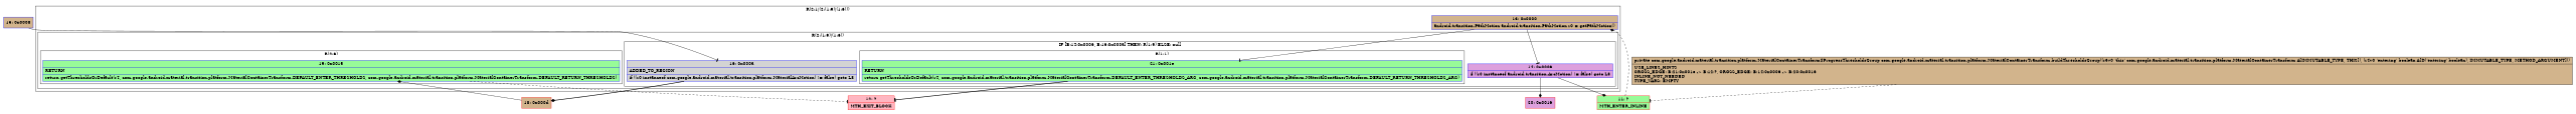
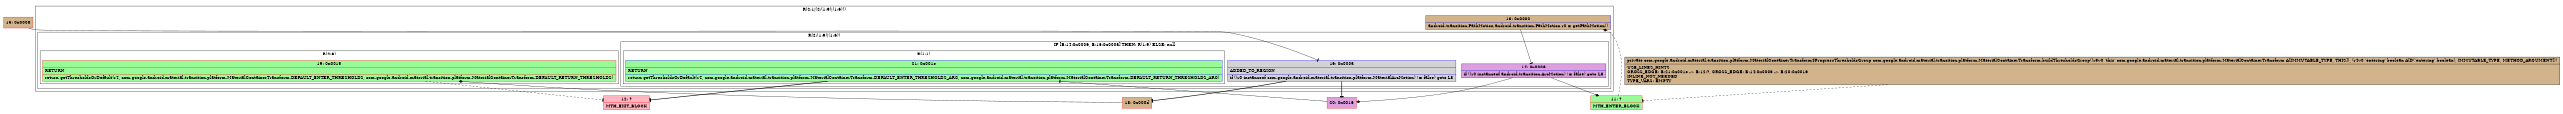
  digraph {
    node [color=blue fillcolor=tan shape=record style=filled]
    edge [arrowhead=tee style=solid]
    n1 [fillcolor=palegreen label="{21\:\ 0x001e|RETURN\l|return getThresholdsOrDefault(r4, com.google.android.material.transition.platform.MaterialContainerTransform.DEFAULT_ENTER_THRESHOLDS_ARC, com.google.android.material.transition.platform.MaterialContainerTransform.DEFAULT_RETURN_THRESHOLDS_ARC)\l}"]
    n2 [fillcolor=plum label="{14\:\ 0x0006|if ((r0 instanceof android.transition.ArcMotion) != false) goto L8\l}"]
    n3 [fillcolor=lightgrey label="{16\:\ 0x000a|ADDED_TO_REGION\l|if ((r0 instanceof com.google.android.material.transition.platform.MaterialArcMotion) != false) goto L8\l}"]
-   n4 [fillcolor=palegreen label="{19\:\ 0x0015|RETURN\l|return getThresholdsOrDefault(r4, com.google.android.material.transition.platform.MaterialContainerTransform.DEFAULT_ENTER_THRESHOLDS, com.google.android.material.transition.platform.MaterialContainerTransform.DEFAULT_RETURN_THRESHOLDS)\l}"]
+   n4 [color=red fillcolor=palegreen label="{19\:\ 0x0015|RETURN\l|return getThresholdsOrDefault(r4, com.google.android.material.transition.platform.MaterialContainerTransform.DEFAULT_ENTER_THRESHOLDS, com.google.android.material.transition.platform.MaterialContainerTransform.DEFAULT_RETURN_THRESHOLDS)\l}"]
    n5 [label="{13\:\ 0x0000|android.transition.PathMotion android.transition.PathMotion r0 = getPathMotion()\l}"]
    n6 [color=red fillcolor=lightpink label="{12\:\ ?|MTH_EXIT_BLOCK\l}"]
    n7 [color=red fillcolor=plum label="{20\:\ 0x0016}"]
-   n8 [color=red fillcolor=palegreen label="{11\:\ ?|MTH_ENTER_INLINE\l}"]
+   n8 [color=red fillcolor=palegreen label="{11\:\ ?|MTH_ENTER_BLOCK\l}"]
    n9 [color=red label="{18\:\ 0x000d}"]
-   n10 [label="{15\:\ 0x0008}"]
+   n10 [color=red label="{15\:\ 0x0008}"]
    n11 [label="{private com.google.android.material.transition.platform.MaterialContainerTransform$ProgressThresholdsGroup com.google.android.material.transition.platform.MaterialContainerTransform.buildThresholdsGroup((r3v0 'this' com.google.android.material.transition.platform.MaterialContainerTransform A[IMMUTABLE_TYPE, THIS]), (r4v0 'entering' boolean A[D('entering' boolean), IMMUTABLE_TYPE, METHOD_ARGUMENT]))  | USE_LINES_HINTS\lCROSS_EDGE: B:21:0x001e \-\> B:12:?, CROSS_EDGE: B:14:0x0006 \-\> B:20:0x0016\lINLINE_NOT_NEEDED\lTYPE_VARS: EMPTY\l}" color=""]
    subgraph cluster_1 {
      label="R(2:1|(2:(1:9)|(1:6)))"
      n5
      subgraph cluster_2 {
        label="R(2:(1:9)|(1:6))"
        subgraph cluster_3 {
          label="IF [B:14:0x0006, B:16:0x000a] THEN: R(1:9) ELSE: null"
          n2
          n3
          subgraph cluster_4 {
            label="R(1:1)"
            n1
          }
        }
        subgraph cluster_5 {
          label="R(2:6)"
          n4
        }
      }
    }
    n1 -> n6 [style=bold]
    n2 -> n7 [arrowhead=diamond]
    n2 -> n8 [arrowhead=diamond]
-   n3 -> n9 [arrowhead=diamond style=bold]
+   n3 -> n7 [style=bold]
+   n3 -> n9 [style=bold]
    n4 -> n6 [style=dashed]
    n5 -> n2
-   n5 -> n1
+   n7 -> n1
    n8 -> n5 [arrowhead=diamond style=dashed]
    n9 -> n4 [arrowhead=diamond]
    n10 -> n3
    n11 -> n8 [style=dashed]
  }
